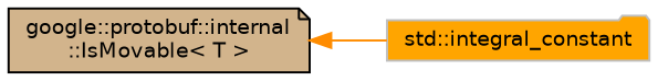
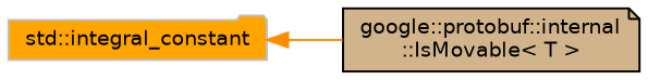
  digraph {
    rankdir=LR
    node [fontname=Helvetica fontsize=10 style=filled]
    n1 [color=grey75 fillcolor=orange height=0.2 label="std::integral_constant" shape=folder width=0.4]
    n2 [color=black fillcolor=tan height=0.2 label="google::protobuf::internal\l::IsMovable\< T \>" shape=note width=0.4]
-   n2 -> n1 [color=darkorange dir=back fontname=Helvetica fontsize=10 labelfontname=Helvetica labelfontsize=10 style=solid]
+   n1 -> n2 [color=darkorange dir=back fontname=Helvetica fontsize=10 labelfontname=Helvetica labelfontsize=10 style=solid]
  }
